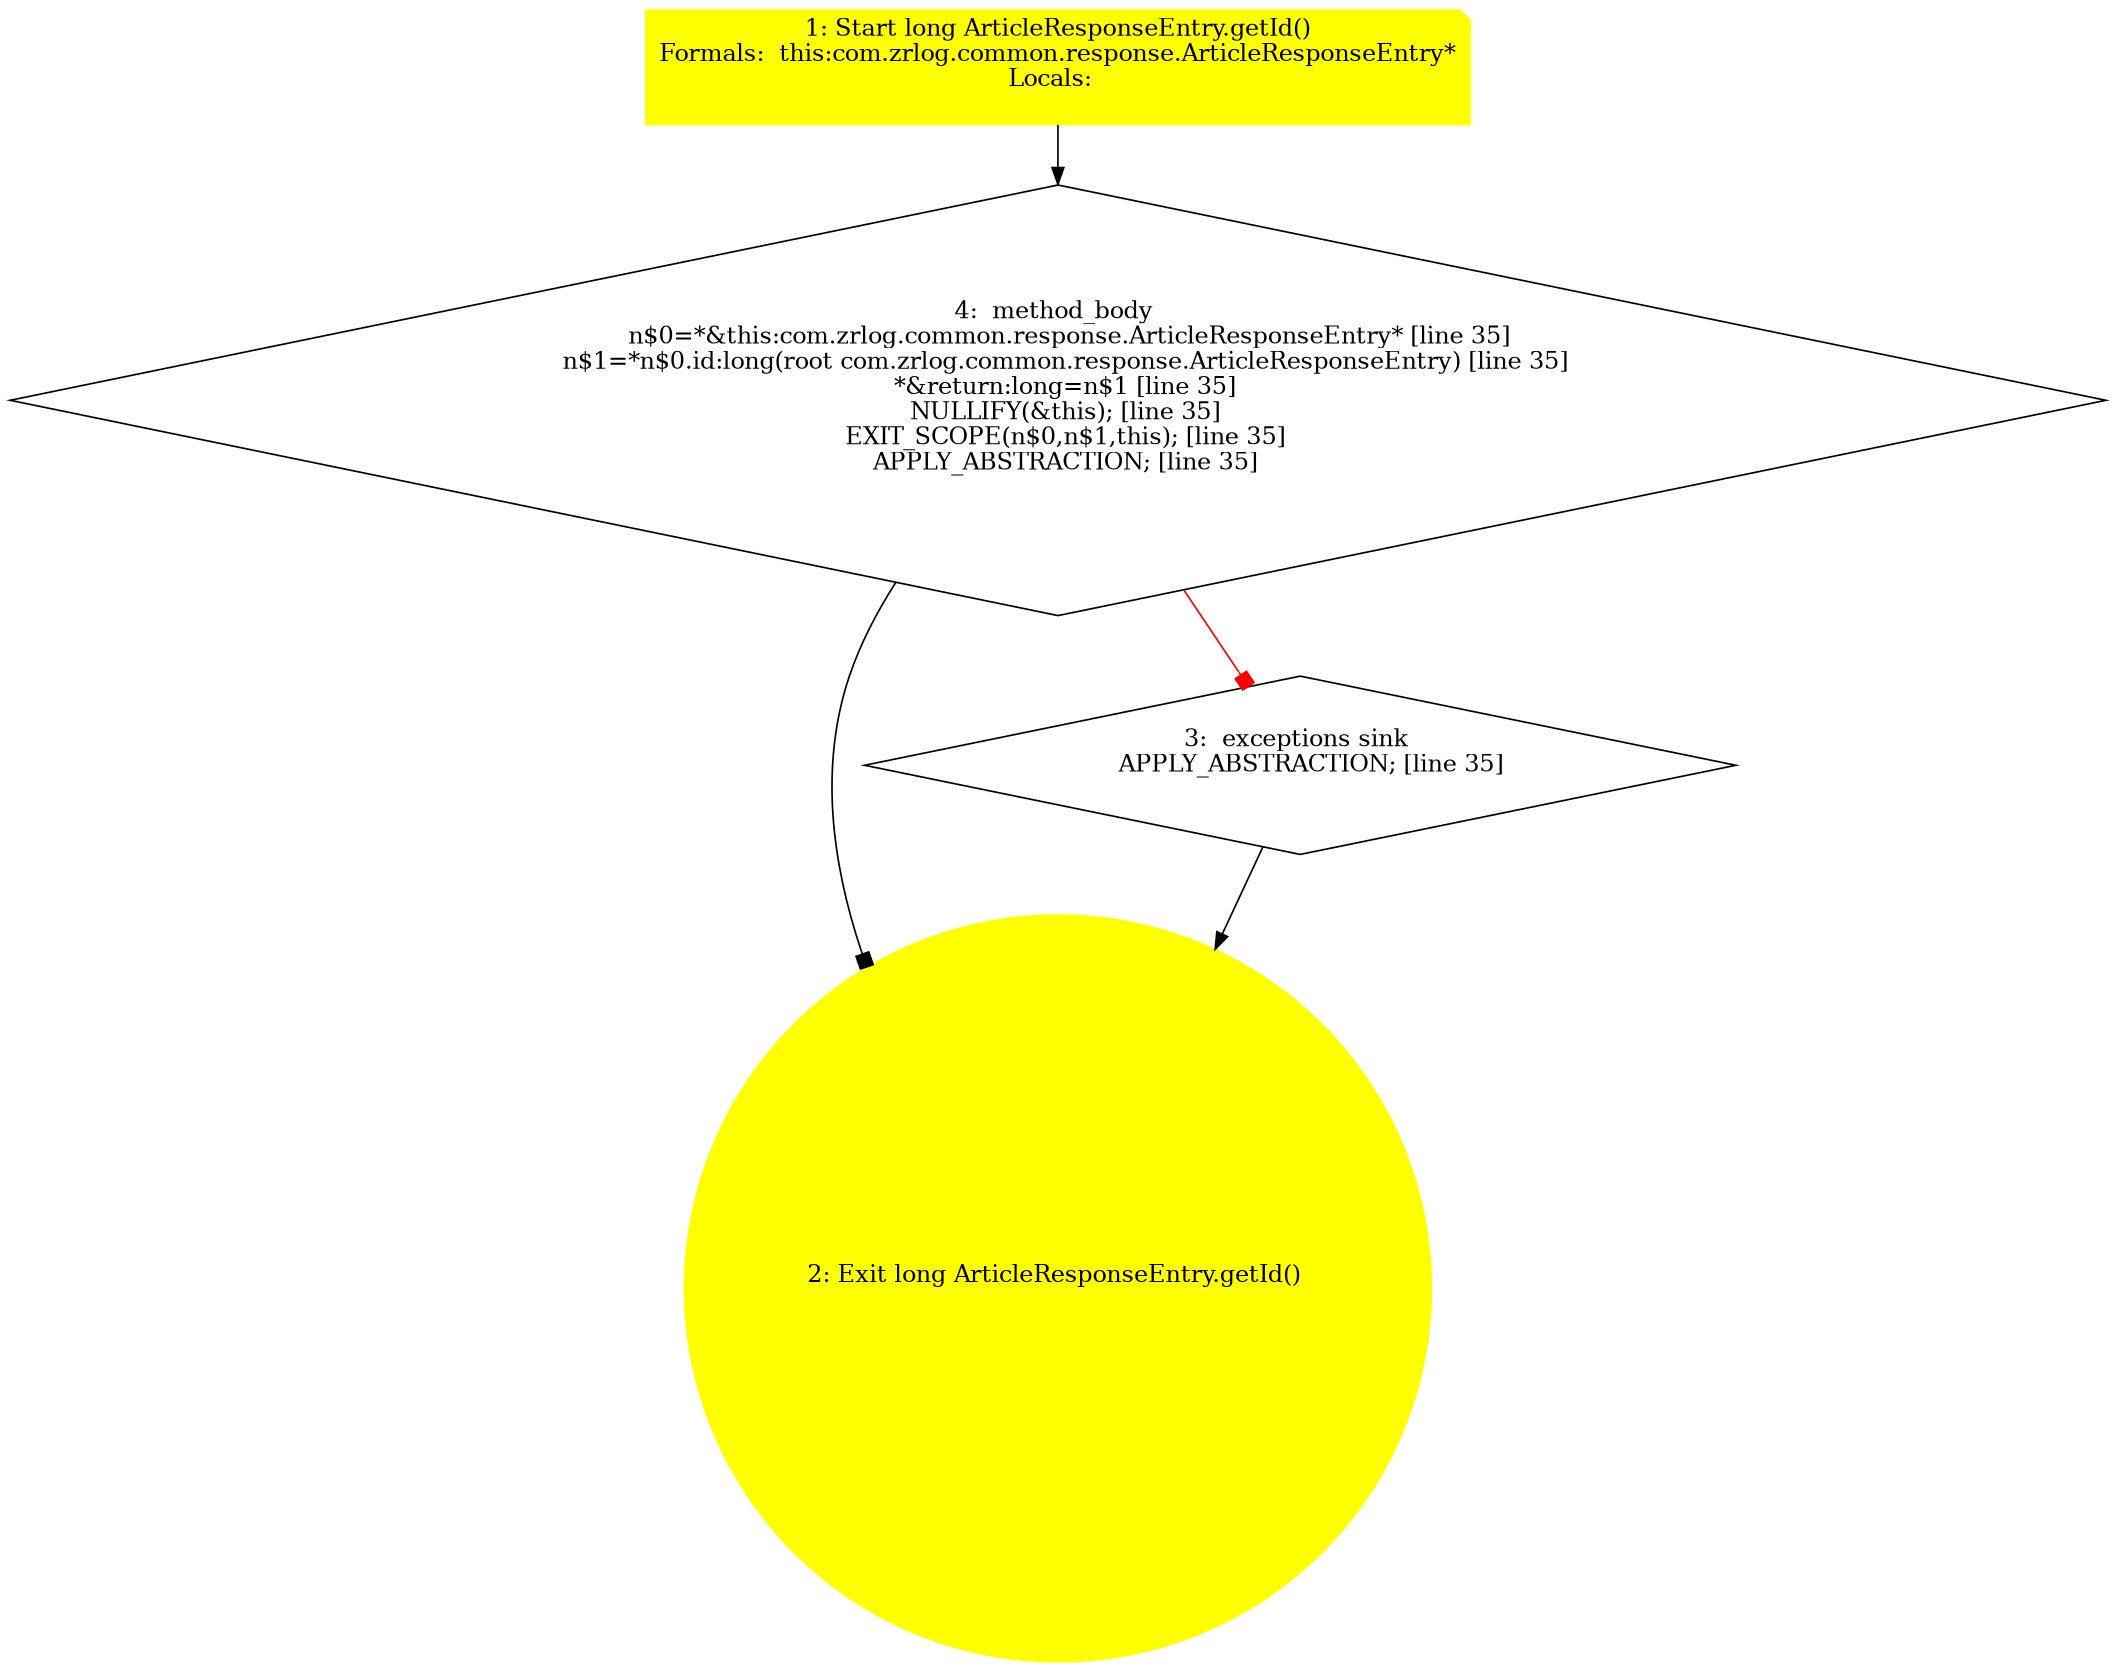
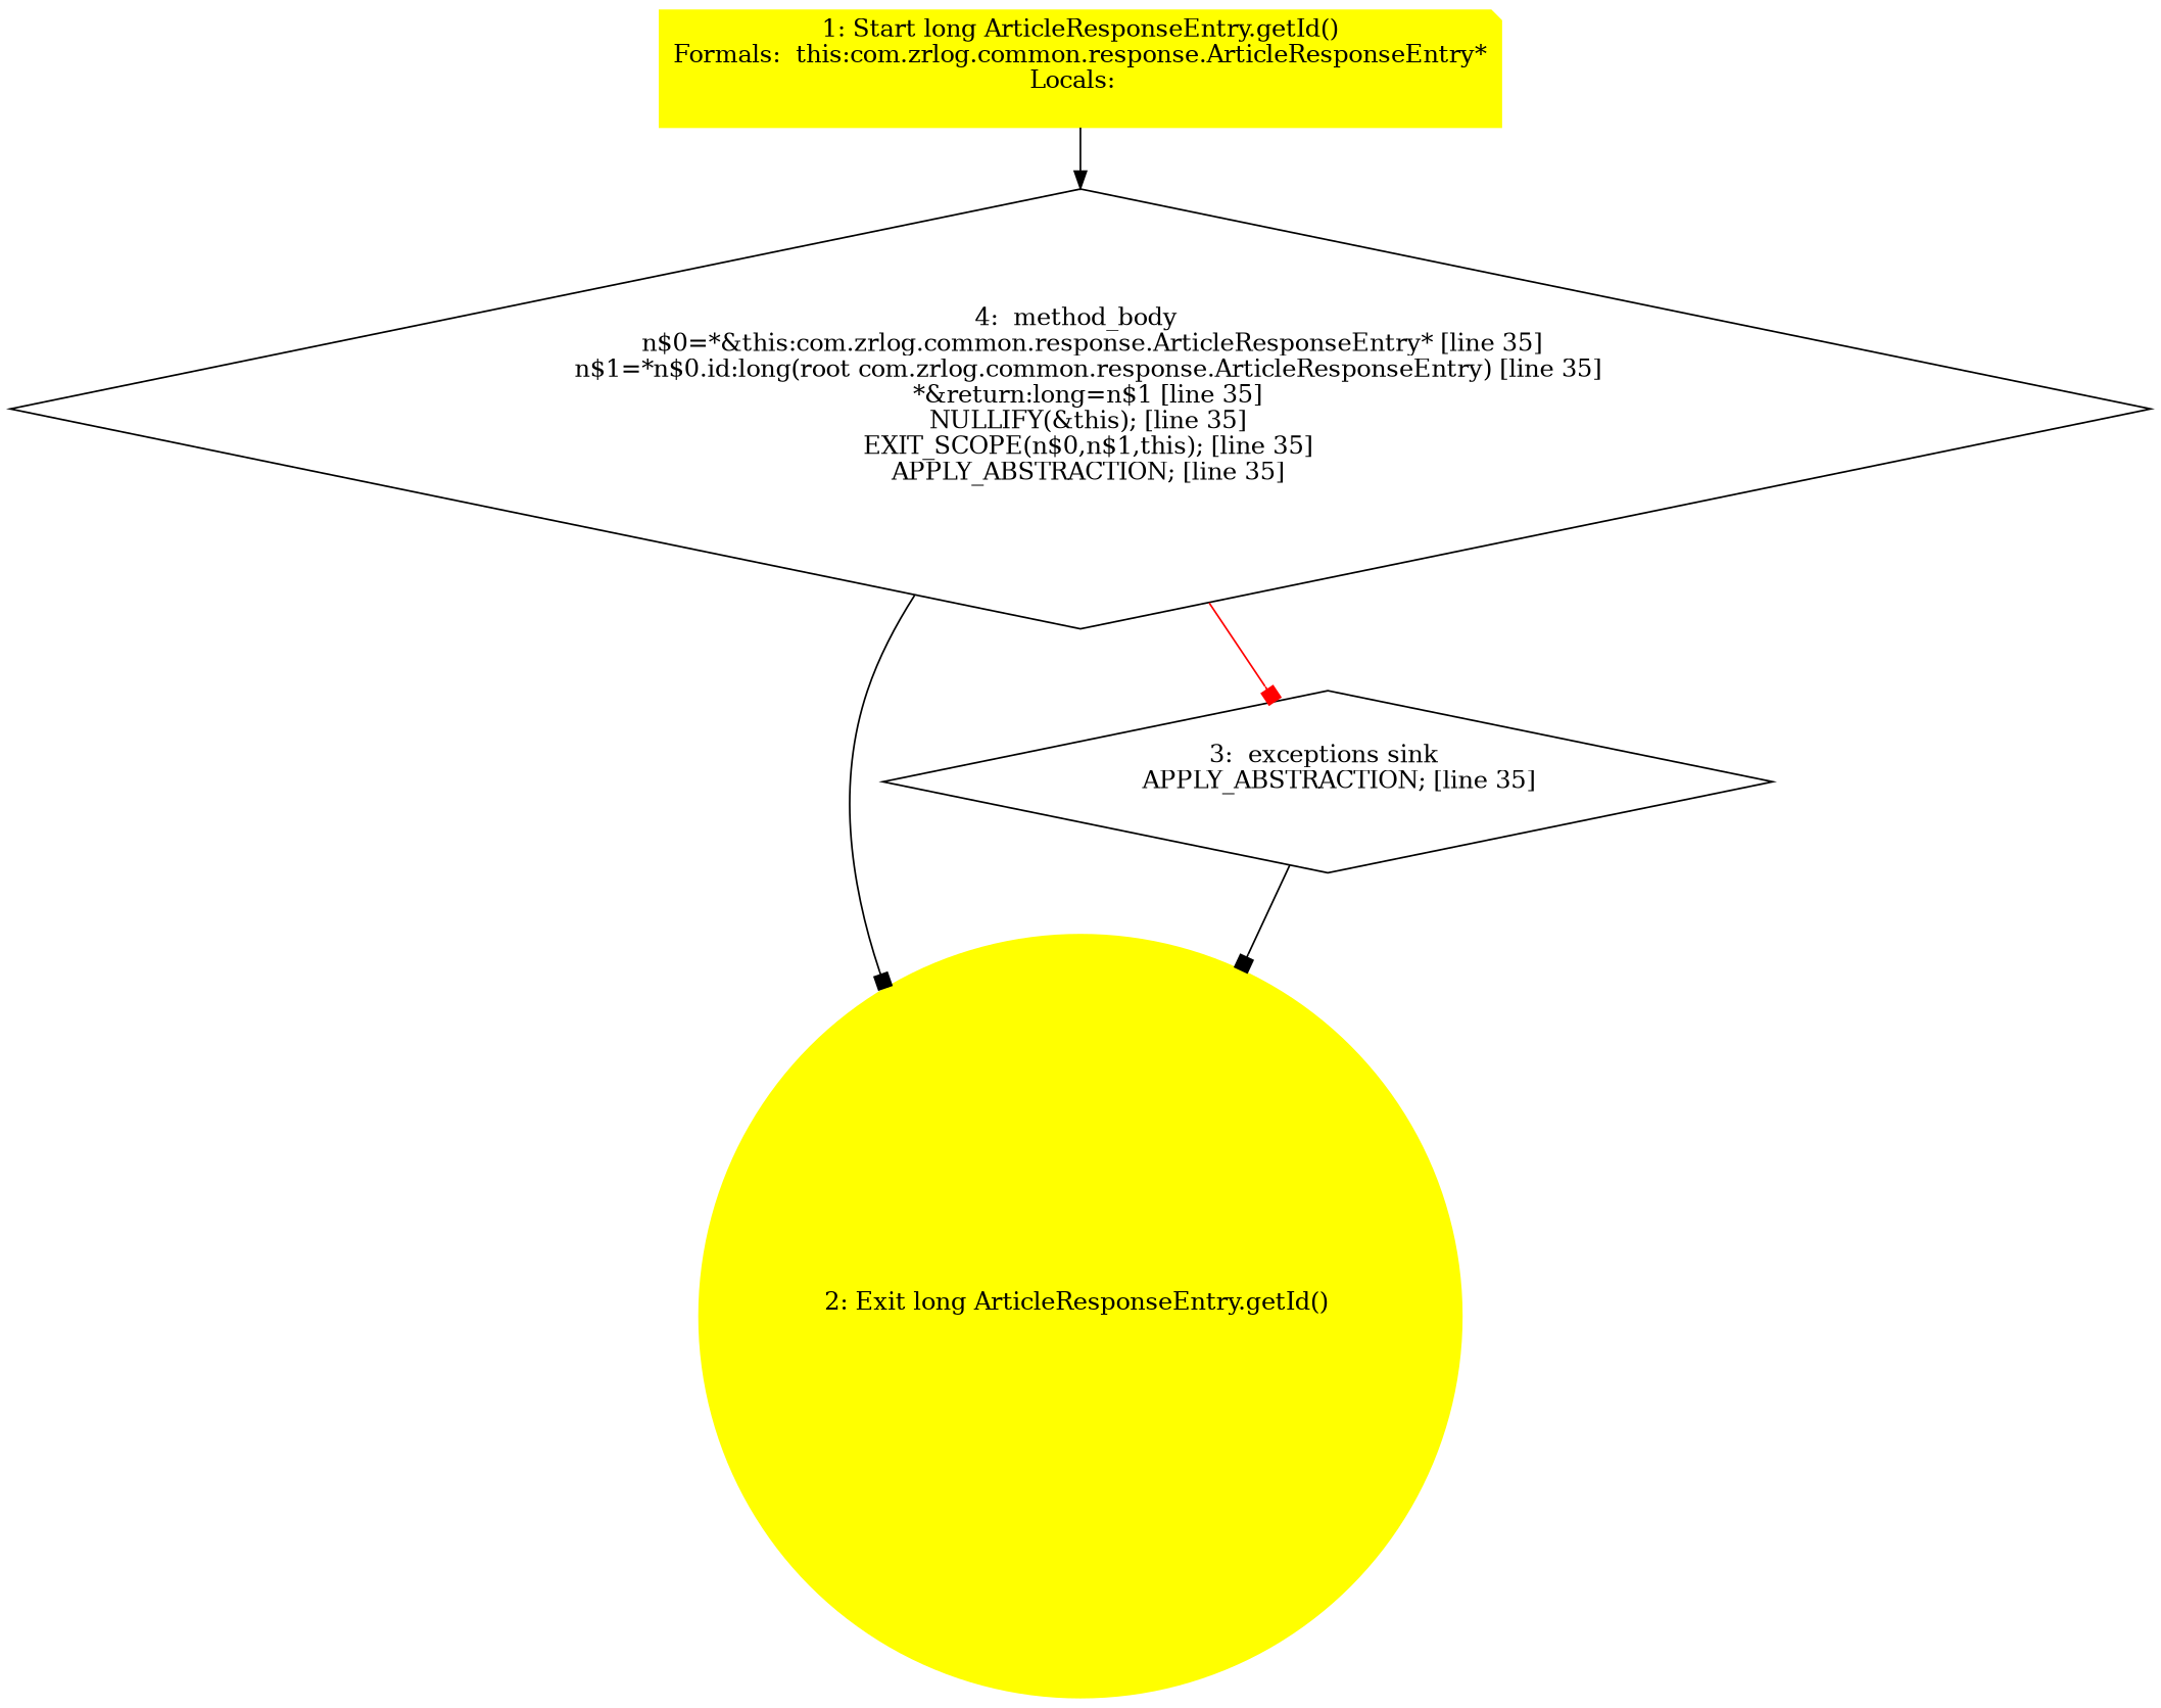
  digraph {
    node [shape=diamond]
    edge [arrowhead=normal]
    n1 [color=yellow label="1: Start long ArticleResponseEntry.getId()\nFormals:  this:com.zrlog.common.response.ArticleResponseEntry*\nLocals:  \n  " style=filled shape=note]
    n2 [label="4:  method_body \n   n$0=*&this:com.zrlog.common.response.ArticleResponseEntry* [line 35]\n  n$1=*n$0.id:long(root com.zrlog.common.response.ArticleResponseEntry) [line 35]\n  *&return:long=n$1 [line 35]\n  NULLIFY(&this); [line 35]\n  EXIT_SCOPE(n$0,n$1,this); [line 35]\n  APPLY_ABSTRACTION; [line 35]\n "]
    n3 [color=yellow label="2: Exit long ArticleResponseEntry.getId() \n  " style=filled shape=circle]
    n4 [label="3:  exceptions sink \n   APPLY_ABSTRACTION; [line 35]\n "]
    n1 -> n2
    n2 -> n3 [arrowhead=box]
    n2 -> n4 [color=red arrowhead=box]
-   n4 -> n3
+   n4 -> n3 [arrowhead=box]
  }
